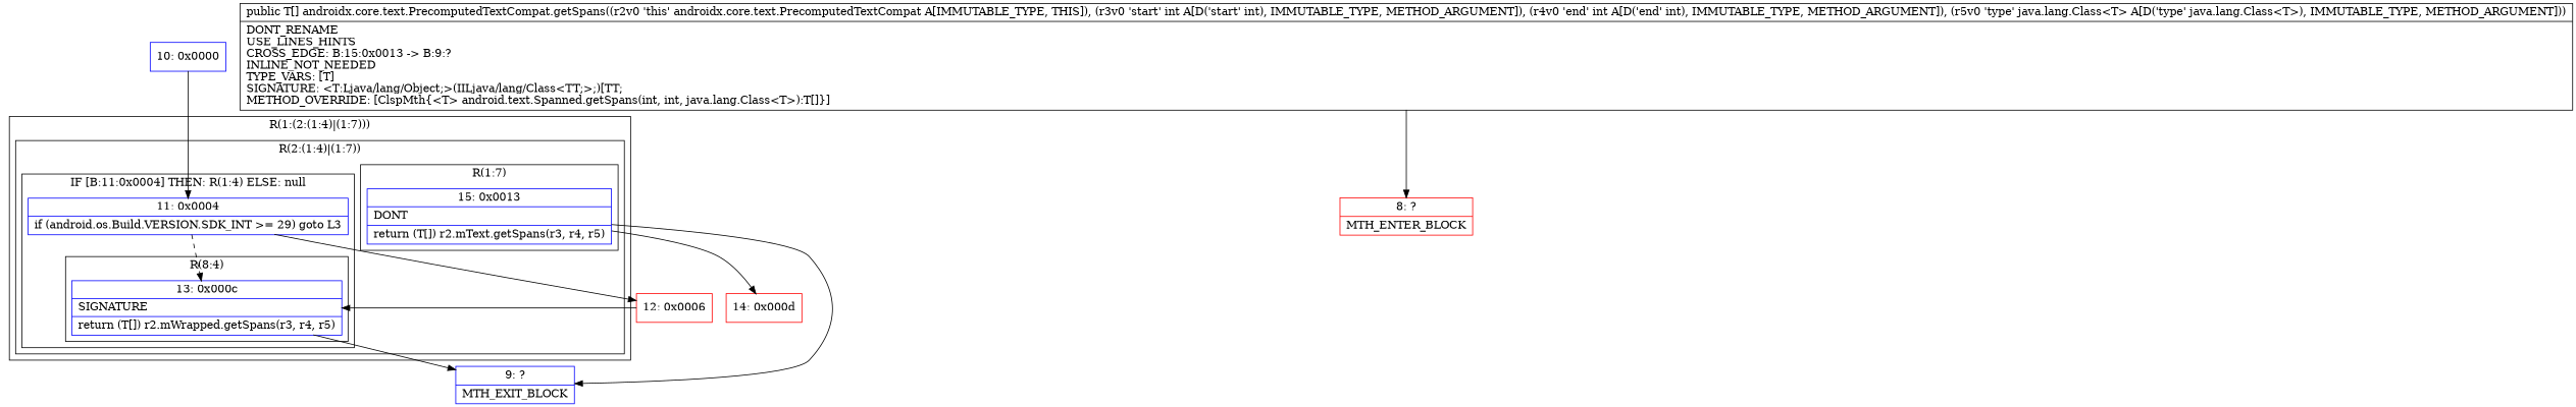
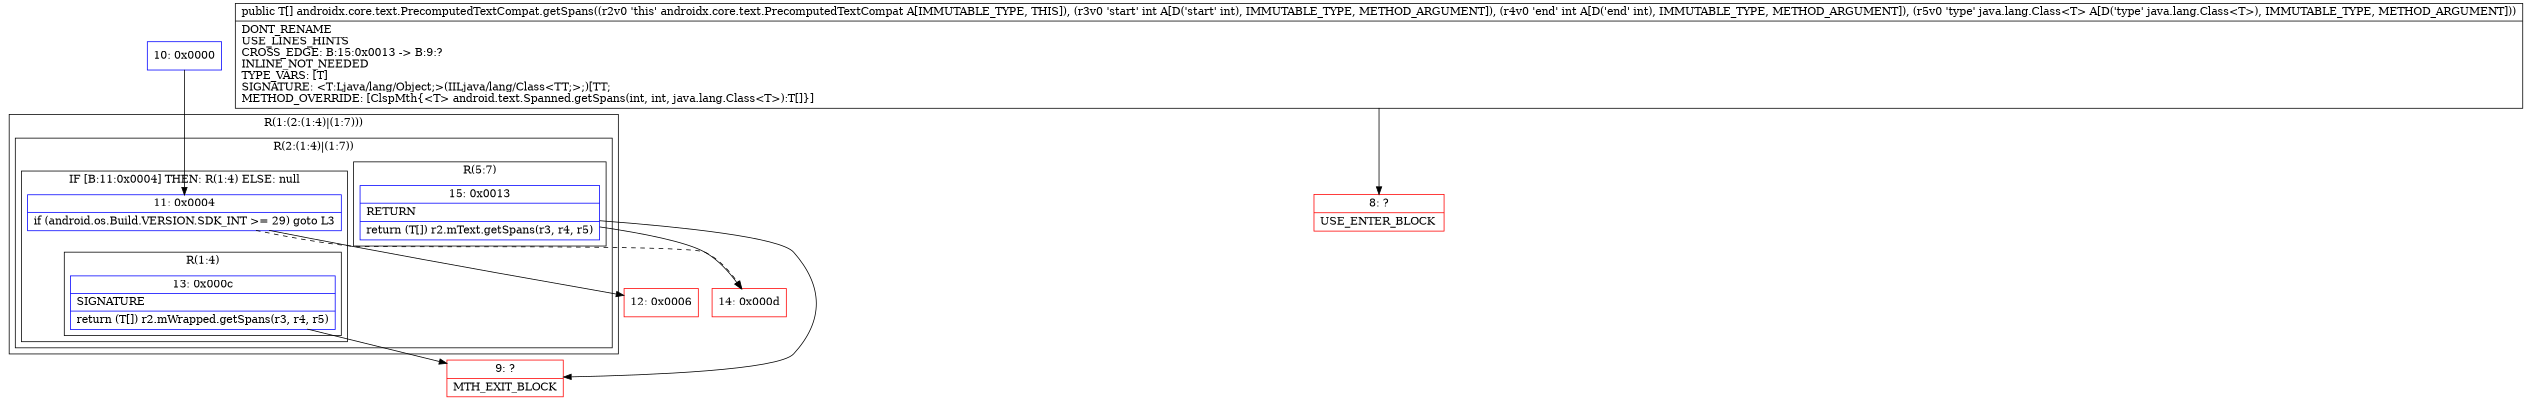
  digraph {
    node [color=blue shape=record]
    n1 [label="{13\:\ 0x000c|SIGNATURE\l|return (T[]) r2.mWrapped.getSpans(r3, r4, r5)\l}"]
    n2 [label="{11\:\ 0x0004|if (android.os.Build.VERSION.SDK_INT \>= 29) goto L3\l}"]
-   n3 [label="{15\:\ 0x0013|DONT\l|return (T[]) r2.mText.getSpans(r3, r4, r5)\l}"]
-   n4 [label="{9\:\ ?|MTH_EXIT_BLOCK\l}"]
+   n3 [label="{15\:\ 0x0013|RETURN\l|return (T[]) r2.mText.getSpans(r3, r4, r5)\l}"]
+   n4 [color=red label="{9\:\ ?|MTH_EXIT_BLOCK\l}"]
    n5 [color=red label="{12\:\ 0x0006}"]
    n6 [color=red label="{14\:\ 0x000d}"]
-   n7 [color=red label="{8\:\ ?|MTH_ENTER_BLOCK\l}"]
+   n7 [color=red label="{8\:\ ?|USE_ENTER_BLOCK\l}"]
    n8 [label="{10\:\ 0x0000}"]
    n9 [label="{public T[] androidx.core.text.PrecomputedTextCompat.getSpans((r2v0 'this' androidx.core.text.PrecomputedTextCompat A[IMMUTABLE_TYPE, THIS]), (r3v0 'start' int A[D('start' int), IMMUTABLE_TYPE, METHOD_ARGUMENT]), (r4v0 'end' int A[D('end' int), IMMUTABLE_TYPE, METHOD_ARGUMENT]), (r5v0 'type' java.lang.Class\<T\> A[D('type' java.lang.Class\<T\>), IMMUTABLE_TYPE, METHOD_ARGUMENT]))  | DONT_RENAME\lUSE_LINES_HINTS\lCROSS_EDGE: B:15:0x0013 \-\> B:9:?\lINLINE_NOT_NEEDED\lTYPE_VARS: [T]\lSIGNATURE: \<T:Ljava\/lang\/Object;\>(IILjava\/lang\/Class\<TT;\>;)[TT;\lMETHOD_OVERRIDE: [ClspMth\{\<T\> android.text.Spanned.getSpans(int, int, java.lang.Class\<T\>):T[]\}]\l}" color=""]
    subgraph cluster_1 {
      label="R(1:(2:(1:4)|(1:7)))"
      subgraph cluster_2 {
        label="R(2:(1:4)|(1:7))"
        subgraph cluster_3 {
          label="IF [B:11:0x0004] THEN: R(1:4) ELSE: null"
          n2
          subgraph cluster_4 {
-           label="R(8:4)"
+           label="R(1:4)"
            n1
          }
        }
        subgraph cluster_5 {
-         label="R(1:7)"
+         label="R(5:7)"
          n3
        }
      }
    }
    n1 -> n4
    n2 -> n5
-   n2 -> n1 [style=dashed]
+   n2 -> n6 [style=dashed]
    n3 -> n4
    n3 -> n6
-   n5 -> n1
    n8 -> n2
    n9 -> n7
  }
